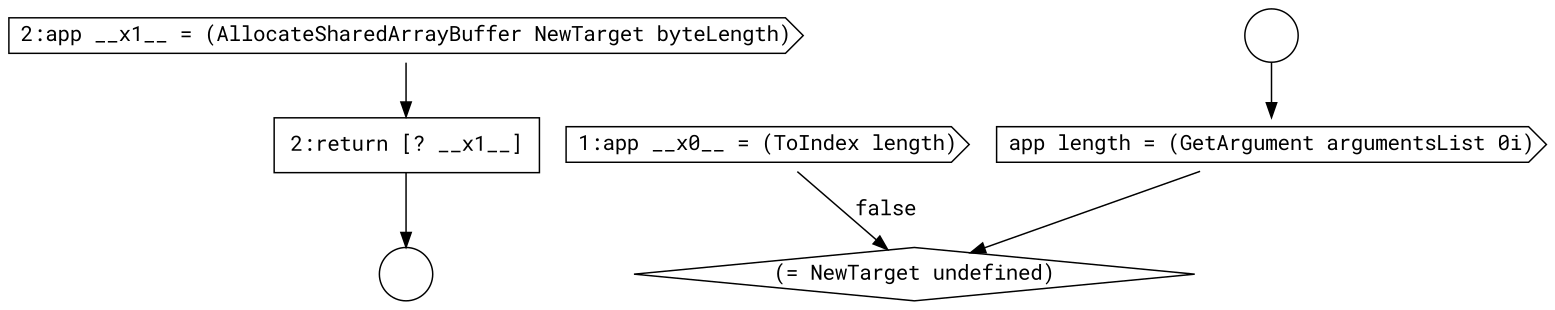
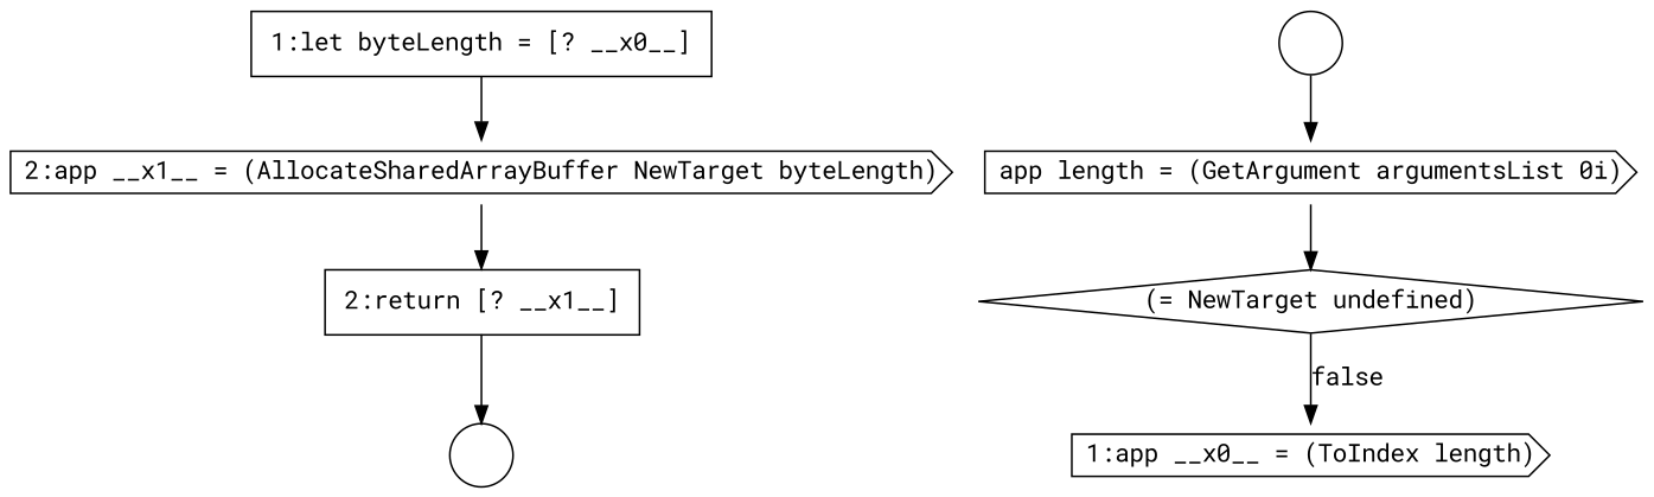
  digraph {
    fontname="Roboto Mono"
    node [color=black fillcolor=white fontname="Roboto Mono" shape=cds style=filled]
    edge [color=black fontname="Roboto Mono"]
    n1 [label=<<font color="black">2:app __x1__ = (AllocateSharedArrayBuffer NewTarget byteLength)</font>>]
    n2 [label=<<font color="black">     <table border="0" cellborder="1" cellspacing="0" cellpadding="10">       <tr><td align="left">2:return [? __x1__]</td></tr>     </table>   </font>> margin=0 shape=none]
    n3 [label=" " shape=circle]
    n4 [label=<<font color="black">(= NewTarget undefined)</font>> shape=diamond]
    n5 [label=<<font color="black">1:app __x0__ = (ToIndex length)</font>>]
+   n6 [label=<<font color="black">     <table border="0" cellborder="1" cellspacing="0" cellpadding="10">       <tr><td align="left">1:let byteLength = [? __x0__]</td></tr>     </table>   </font>> margin=0 shape=none]
    n7 [label=" " shape=circle]
    n8 [label=<<font color="black">app length = (GetArgument argumentsList 0i)</font>>]
    n1 -> n2
    n2 -> n3
-   n5 -> n4 [label=<<font color="black">false</font>>]
+   n4 -> n5 [label=<<font color="black">false</font>>]
+   n6 -> n1
    n7 -> n8
    n8 -> n4
  }
